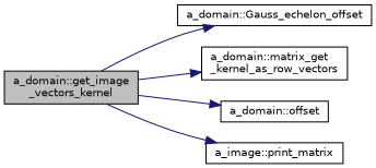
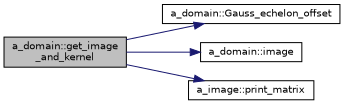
  digraph {
    rankdir=LR
    node [color=black fillcolor=white fontname=Helvetica fontsize=10 shape=record style=filled]
    edge [color=midnightblue fontname=Helvetica fontsize=10 labelfontname=Helvetica labelfontsize=10 style=solid]
-   n1 [fillcolor=grey75 fontcolor=black height=0.2 label="a_domain::get_image\l_vectors_kernel" width=0.4]
+   n1 [fillcolor=grey75 fontcolor=black height=0.2 label="a_domain::get_image\l_and_kernel" width=0.4]
    n2 [height=0.2 label="a_domain::Gauss_echelon_offset" width=0.4]
-   n3 [height=0.2 label="a_domain::matrix_get\l_kernel_as_row_vectors" width=0.4]
-   n4 [height=0.2 label="a_domain::offset" width=0.4]
+   n4 [height=0.2 label="a_domain::image" width=0.4]
    n5 [height=0.2 label="a_image::print_matrix" width=0.4]
    n1 -> n2
-   n1 -> n3
    n1 -> n4
    n1 -> n5
  }
